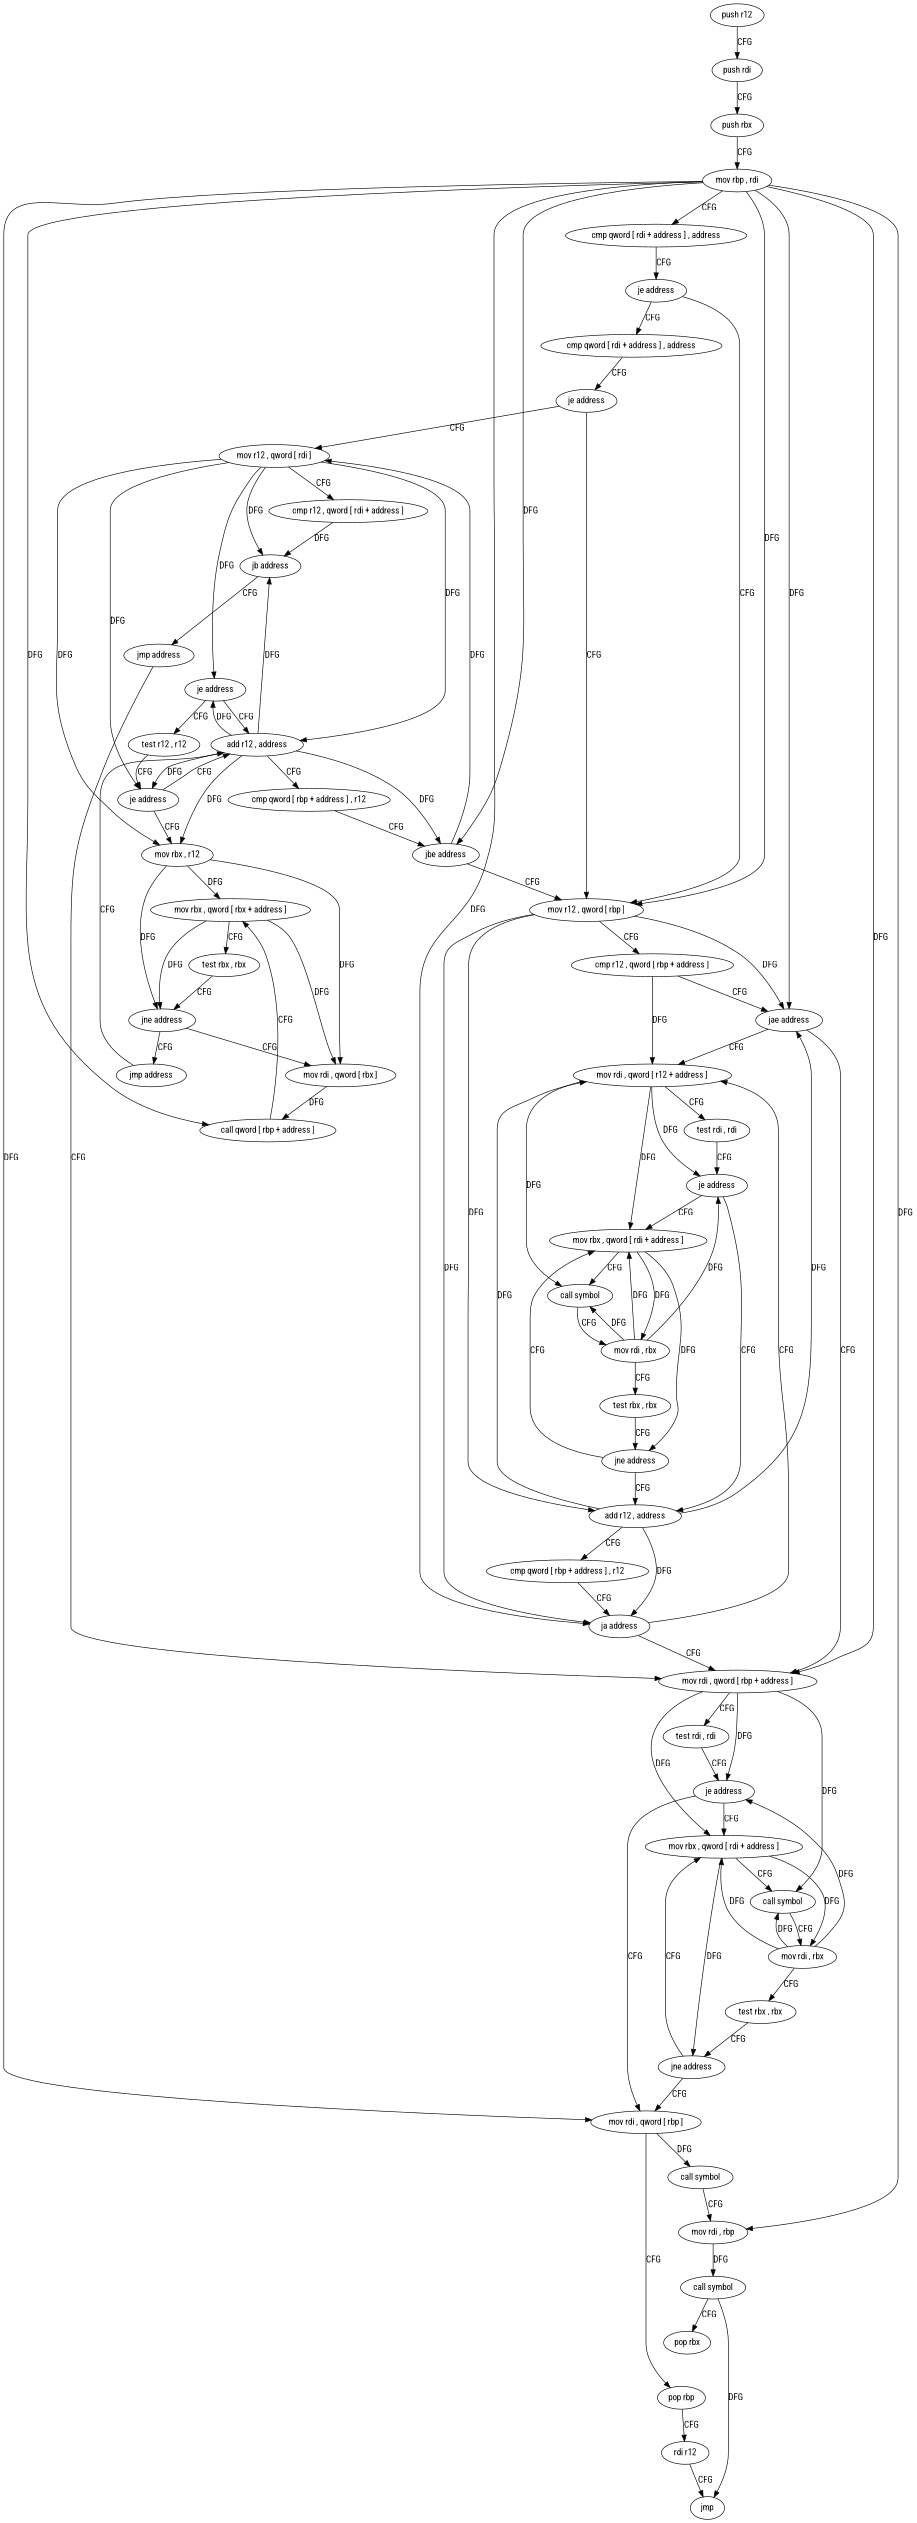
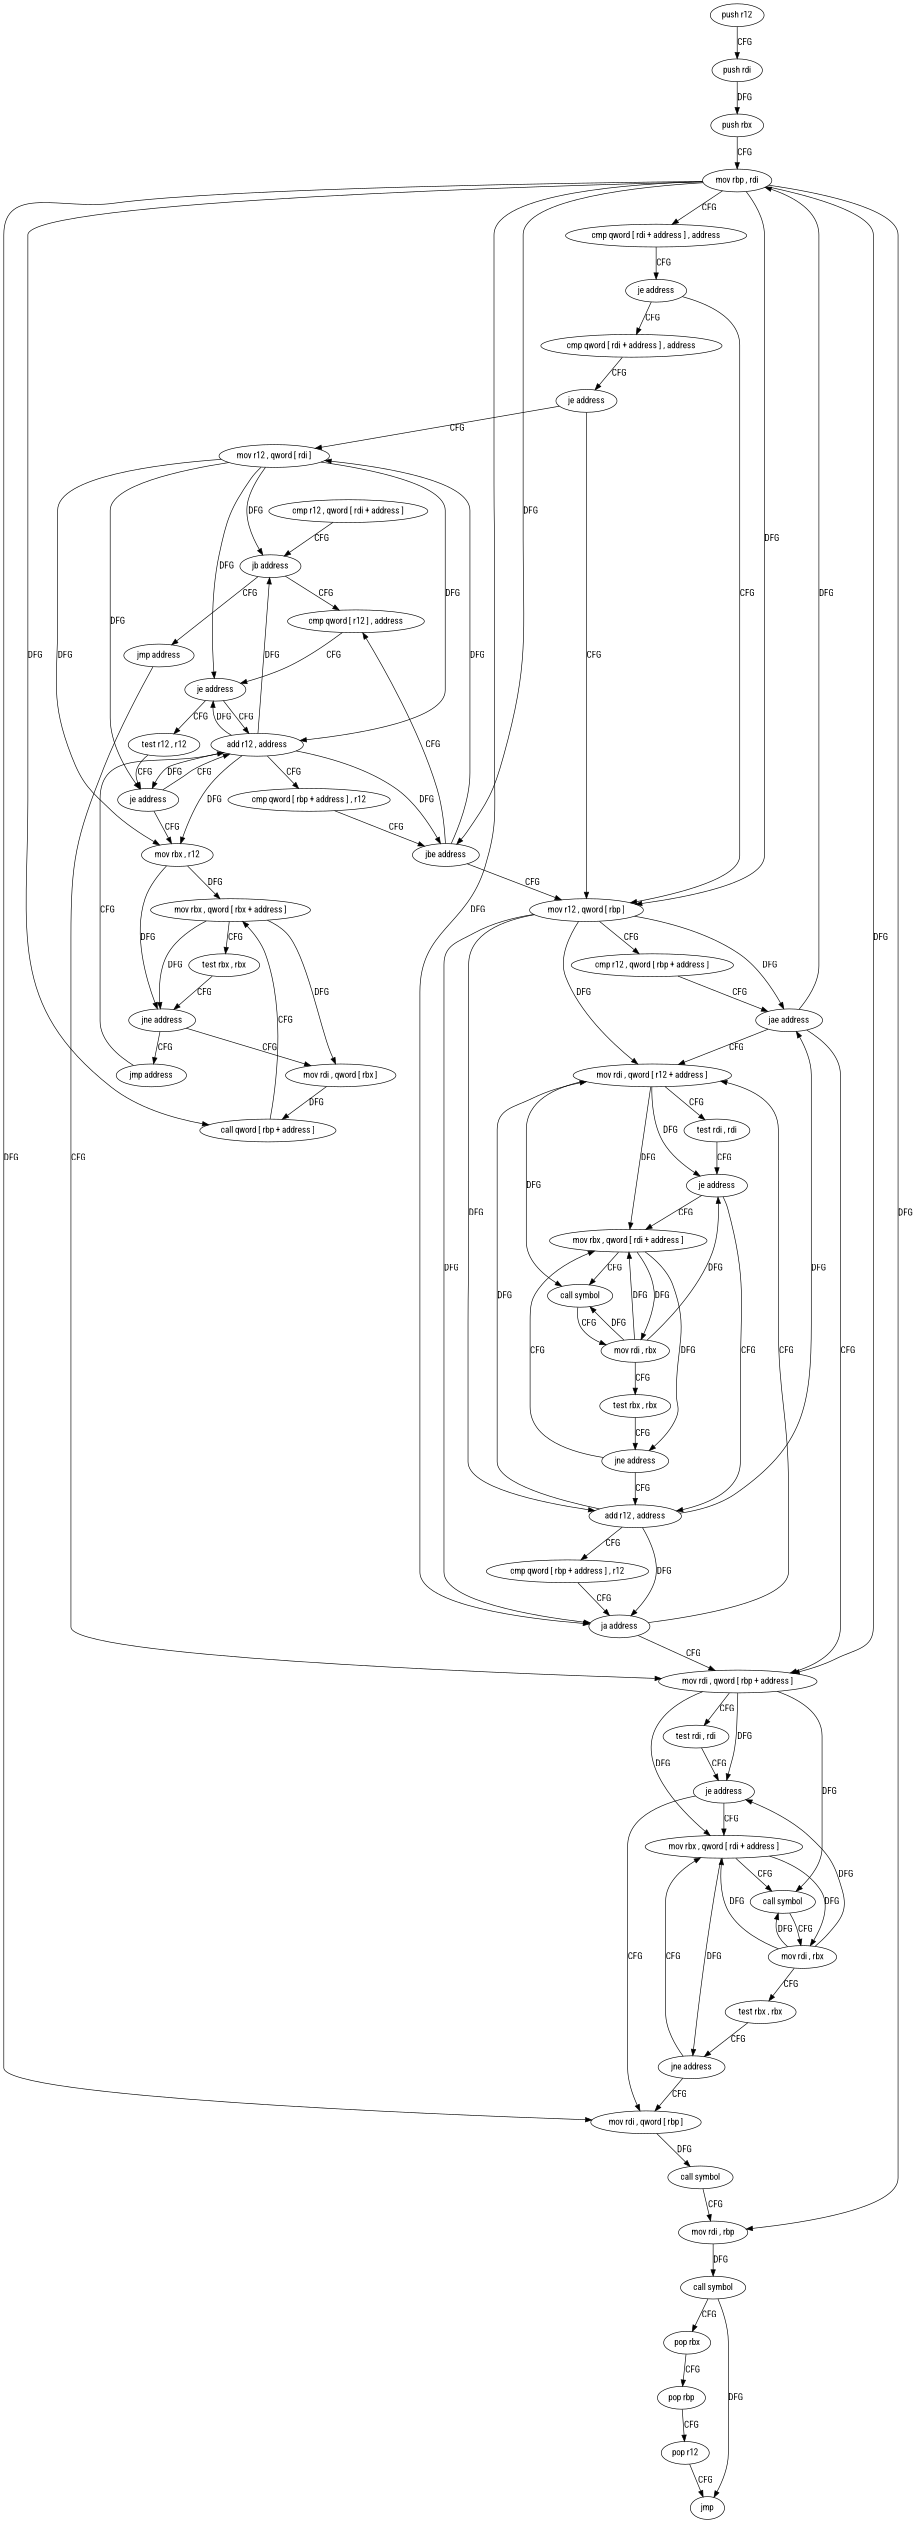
  digraph {
    fontname="Roboto Condensed"
    node [fontname="Roboto Condensed"]
    edge [fontname="Roboto Condensed"]
    n1 [label="push r12"]
    n2 [label="push rdi"]
    n3 [label="push rbx"]
    n4 [label="mov rbp , rdi"]
    n5 [label="cmp qword [ rdi + address ] , address"]
    n6 [label="mov r12 , qword [ rbp ]"]
    n7 [label="jae address"]
    n8 [label="mov rdi , qword [ rbp + address ]"]
    n9 [label="mov rdi , qword [ rbp ]"]
    n10 [label="mov rdi , rbp"]
    n11 [label="ja address"]
    n12 [label="jbe address"]
    n13 [label="call qword [ rbp + address ]"]
    n14 [label="je address"]
    n15 [label="cmp r12 , qword [ rbp + address ]"]
    n16 [label="mov rdi , qword [ r12 + address ]"]
    n17 [label="add r12 , address"]
    n18 [label="test rdi , rdi"]
    n19 [label="je address"]
    n20 [label="mov rbx , qword [ rdi + address ]"]
    n21 [label="call symbol"]
    n22 [label="call symbol"]
    n23 [label="call symbol"]
    n24 [label="mov r12 , qword [ rdi ]"]
+   n25 [label="cmp qword [ r12 ] , address"]
    n26 [label="mov rbx , qword [ rbx + address ]"]
    n27 [label="cmp qword [ rdi + address ] , address"]
    n28 [label="je address"]
    n29 [label="test rdi , rdi"]
    n30 [label="je address"]
    n31 [label="mov rbx , qword [ rdi + address ]"]
    n32 [label="call symbol"]
    n33 [label="cmp qword [ rbp + address ] , r12"]
    n34 [label="mov rdi , rbx"]
    n35 [label="jne address"]
    n36 [label="mov rdi , rbx"]
    n37 [label="jne address"]
    n38 [label="cmp r12 , qword [ rdi + address ]"]
    n39 [label="jb address"]
    n40 [label="je address"]
    n41 [label="add r12 , address"]
    n42 [label="je address"]
    n43 [label="mov rbx , r12"]
    n44 [label="jmp address"]
    n45 [label="test r12 , r12"]
    n46 [label="cmp qword [ rbp + address ] , r12"]
    n47 [label="mov rdi , qword [ rbx ]"]
    n48 [label="jne address"]
    n49 [label="test rbx , rbx"]
    n50 [label="test rbx , rbx"]
    n51 [label="pop rbx"]
    n52 [label=jmp]
    n53 [label="pop rbp"]
-   n54 [label="rdi r12"]
+   n54 [label="pop r12"]
    n55 [label="test rbx , rbx"]
    n56 [label="jmp address"]
    n1 -> n2 [label=CFG]
-   n2 -> n3 [label=CFG]
+   n2 -> n3 [label=DFG]
    n3 -> n4 [label=CFG]
    n4 -> n5 [label=CFG]
    n4 -> n6 [label=DFG]
-   n4 -> n7 [label=DFG]
+   n7 -> n4 [label=DFG]
    n4 -> n8 [label=DFG]
    n4 -> n9 [label=DFG]
    n4 -> n10 [label=DFG]
    n4 -> n11 [label=DFG]
    n4 -> n12 [label=DFG]
    n4 -> n13 [label=DFG]
    n5 -> n14 [label=CFG]
    n6 -> n7 [label=DFG]
    n6 -> n11 [label=DFG]
    n6 -> n15 [label=CFG]
-   n15 -> n16 [label=DFG]
+   n6 -> n16 [label=DFG]
    n6 -> n17 [label=DFG]
    n7 -> n8 [label=CFG]
    n7 -> n16 [label=CFG]
    n8 -> n18 [label=CFG]
    n8 -> n19 [label=DFG]
    n8 -> n20 [label=DFG]
    n8 -> n21 [label=DFG]
    n9 -> n22 [label=DFG]
    n10 -> n23 [label=DFG]
    n11 -> n8 [label=CFG]
    n11 -> n16 [label=CFG]
    n12 -> n6 [label=CFG]
    n12 -> n24 [label=DFG]
+   n12 -> n25 [label=CFG]
    n13 -> n26 [label=CFG]
    n14 -> n6 [label=CFG]
    n14 -> n27 [label=CFG]
    n15 -> n7 [label=CFG]
    n16 -> n29 [label=CFG]
    n16 -> n30 [label=DFG]
    n16 -> n31 [label=DFG]
    n16 -> n32 [label=DFG]
    n17 -> n7 [label=DFG]
    n17 -> n11 [label=DFG]
    n17 -> n16 [label=DFG]
    n17 -> n33 [label=CFG]
    n18 -> n19 [label=CFG]
    n19 -> n9 [label=CFG]
    n19 -> n20 [label=CFG]
    n20 -> n21 [label=CFG]
    n20 -> n34 [label=DFG]
    n20 -> n35 [label=DFG]
    n21 -> n34 [label=CFG]
    n22 -> n10 [label=CFG]
    n23 -> n51 [label=CFG]
    n23 -> n52 [label=DFG]
-   n24 -> n38 [label=CFG]
    n24 -> n39 [label=DFG]
    n24 -> n40 [label=DFG]
    n24 -> n41 [label=DFG]
    n24 -> n42 [label=DFG]
    n24 -> n43 [label=DFG]
+   n25 -> n40 [label=CFG]
    n26 -> n47 [label=DFG]
    n26 -> n48 [label=DFG]
    n26 -> n55 [label=CFG]
    n27 -> n28 [label=CFG]
    n28 -> n6 [label=CFG]
    n28 -> n24 [label=CFG]
    n29 -> n30 [label=CFG]
    n30 -> n17 [label=CFG]
    n30 -> n31 [label=CFG]
    n31 -> n32 [label=CFG]
    n31 -> n36 [label=DFG]
    n31 -> n37 [label=DFG]
    n32 -> n36 [label=CFG]
    n33 -> n11 [label=CFG]
    n34 -> n19 [label=DFG]
    n34 -> n20 [label=DFG]
    n34 -> n21 [label=DFG]
    n34 -> n49 [label=CFG]
    n35 -> n9 [label=CFG]
    n35 -> n20 [label=CFG]
    n36 -> n30 [label=DFG]
    n36 -> n31 [label=DFG]
    n36 -> n32 [label=DFG]
    n36 -> n50 [label=CFG]
    n37 -> n17 [label=CFG]
    n37 -> n31 [label=CFG]
-   n38 -> n39 [label=DFG]
+   n38 -> n39 [label=CFG]
+   n39 -> n25 [label=CFG]
    n39 -> n44 [label=CFG]
    n40 -> n41 [label=CFG]
    n40 -> n45 [label=CFG]
    n41 -> n12 [label=DFG]
    n41 -> n39 [label=DFG]
    n41 -> n40 [label=DFG]
    n41 -> n42 [label=DFG]
    n41 -> n43 [label=DFG]
    n41 -> n46 [label=CFG]
    n42 -> n41 [label=CFG]
    n42 -> n43 [label=CFG]
    n43 -> n26 [label=DFG]
-   n43 -> n47 [label=DFG]
    n43 -> n48 [label=DFG]
    n44 -> n8 [label=CFG]
    n45 -> n42 [label=CFG]
    n46 -> n12 [label=CFG]
    n47 -> n13 [label=DFG]
    n48 -> n47 [label=CFG]
    n48 -> n56 [label=CFG]
    n49 -> n35 [label=CFG]
    n50 -> n37 [label=CFG]
-   n9 -> n53 [label=CFG]
+   n51 -> n53 [label=CFG]
    n53 -> n54 [label=CFG]
    n54 -> n52 [label=CFG]
    n55 -> n48 [label=CFG]
    n56 -> n41 [label=CFG]
  }
